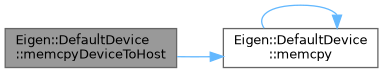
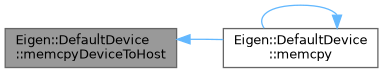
  digraph {
    rankdir=LR
    node [fontname=Helvetica fontsize=10 shape=box style=filled]
    edge [color=steelblue1 fontname=Helvetica fontsize=10 labelfontname=Helvetica labelfontsize=10 style=solid]
    n1 [color=gray40 fillcolor=grey60 fontcolor=black height=0.2 label="Eigen::DefaultDevice\l::memcpyDeviceToHost" width=0.4]
    n2 [color=grey40 fillcolor=white height=0.2 label="Eigen::DefaultDevice\l::memcpy" width=0.4]
-   n1 -> n2
+   n2 -> n1
    n2 -> n2
  }
